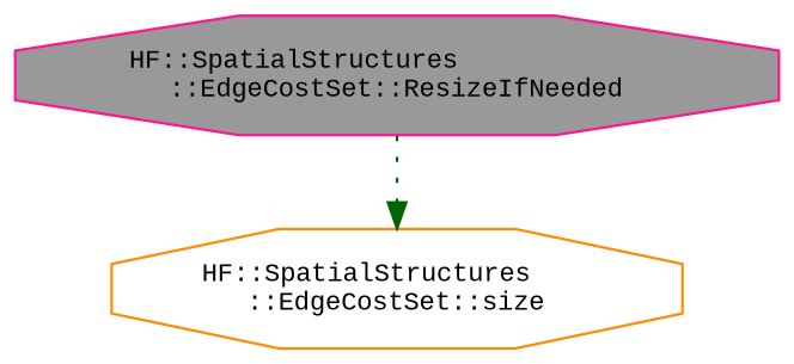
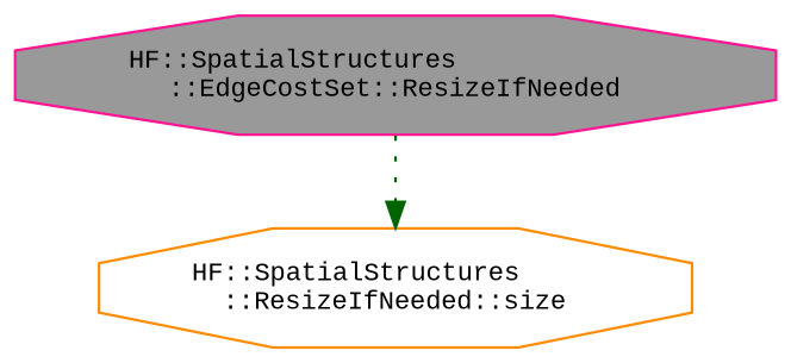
  digraph {
    rankdir=TB
    fontname="Liberation Mono"
    node [fontname="Liberation Mono" fontsize=10 shape=octagon style=filled]
    n1 [color=deeppink fillcolor=grey60 fontcolor=black height=0.2 label="HF::SpatialStructures\l::EdgeCostSet::ResizeIfNeeded" width=0.4]
-   n2 [color=darkorange fillcolor=white height=0.2 label="HF::SpatialStructures\l::EdgeCostSet::size" width=0.4]
+   n2 [color=darkorange fillcolor=white height=0.2 label="HF::SpatialStructures\l::ResizeIfNeeded::size" width=0.4]
    n1 -> n2 [color=darkgreen fontname="Liberation Mono" fontsize=10 labelfontname=Helvetica labelfontsize=10 style=dotted]
  }
